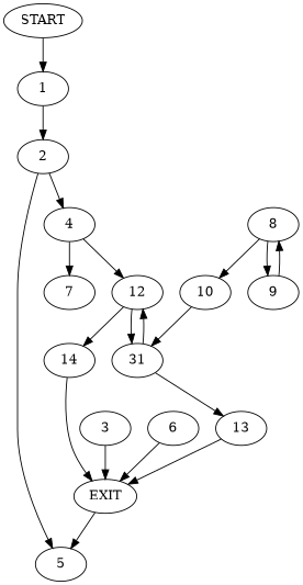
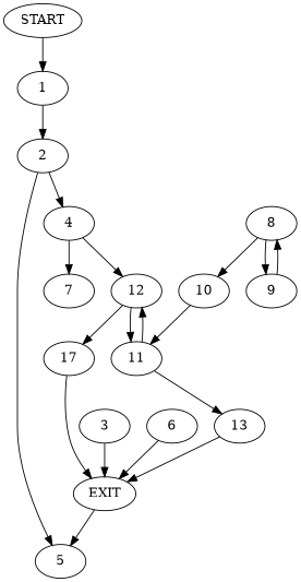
  digraph {
    n1 [label=START]
    1
    2
    n4 [label=EXIT]
    5
    4
    3
    7
    12
    6
    8
    9
    10
-   11 [label=31]
+   11
    13
-   14
+   14 [label=17]
    n1 -> 1
    1 -> 2
    2 -> 5
    2 -> 4
    n4 -> 5
    4 -> 7
    4 -> 12
    3 -> n4
    12 -> 11
    12 -> 14
    6 -> n4
    8 -> 9
    8 -> 10
    9 -> 8
    10 -> 11
    11 -> 12
    11 -> 13
    13 -> n4
    14 -> n4
  }
